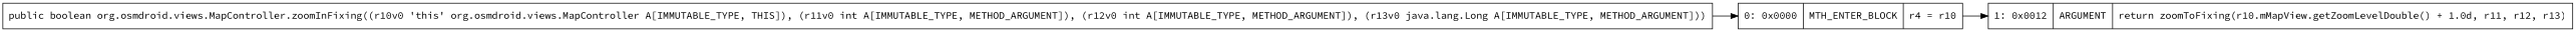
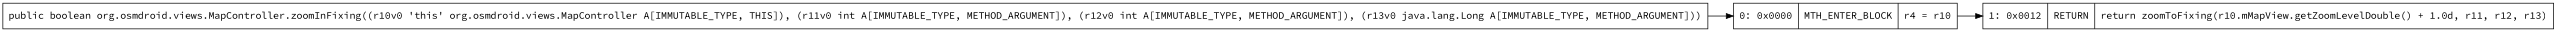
  digraph {
    rankdir=LR
    fontname="Source Code Pro"
    node [shape=record fontname="Source Code Pro"]
    edge [fontname="Source Code Pro"]
    n1 [label="{0\:\ 0x0000|MTH_ENTER_BLOCK\l|r4 = r10\l}"]
-   n2 [label="{1\:\ 0x0012|ARGUMENT\l|return zoomToFixing(r10.mMapView.getZoomLevelDouble() + 1.0d, r11, r12, r13)\l}"]
+   n2 [label="{1\:\ 0x0012|RETURN\l|return zoomToFixing(r10.mMapView.getZoomLevelDouble() + 1.0d, r11, r12, r13)\l}"]
    n3 [label="{public boolean org.osmdroid.views.MapController.zoomInFixing((r10v0 'this' org.osmdroid.views.MapController A[IMMUTABLE_TYPE, THIS]), (r11v0 int A[IMMUTABLE_TYPE, METHOD_ARGUMENT]), (r12v0 int A[IMMUTABLE_TYPE, METHOD_ARGUMENT]), (r13v0 java.lang.Long A[IMMUTABLE_TYPE, METHOD_ARGUMENT])) }"]
    n1 -> n2
    n3 -> n1
  }
